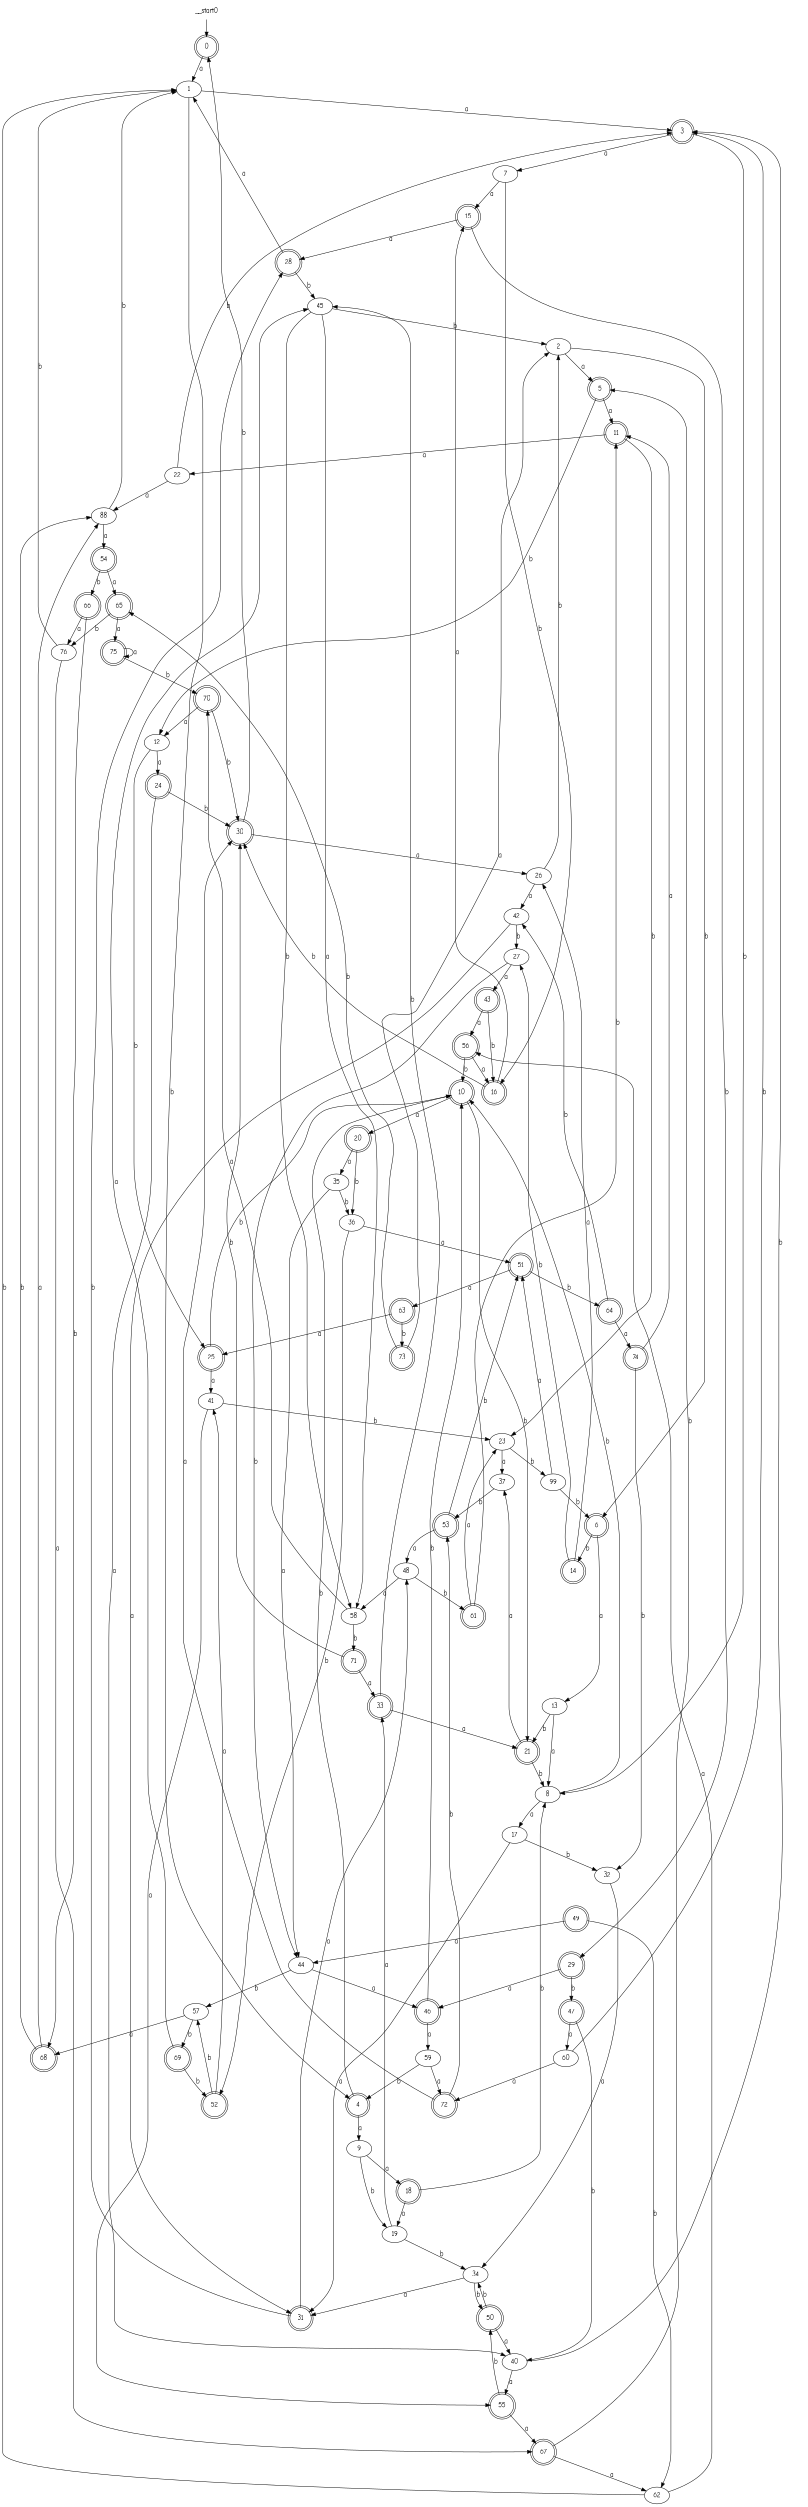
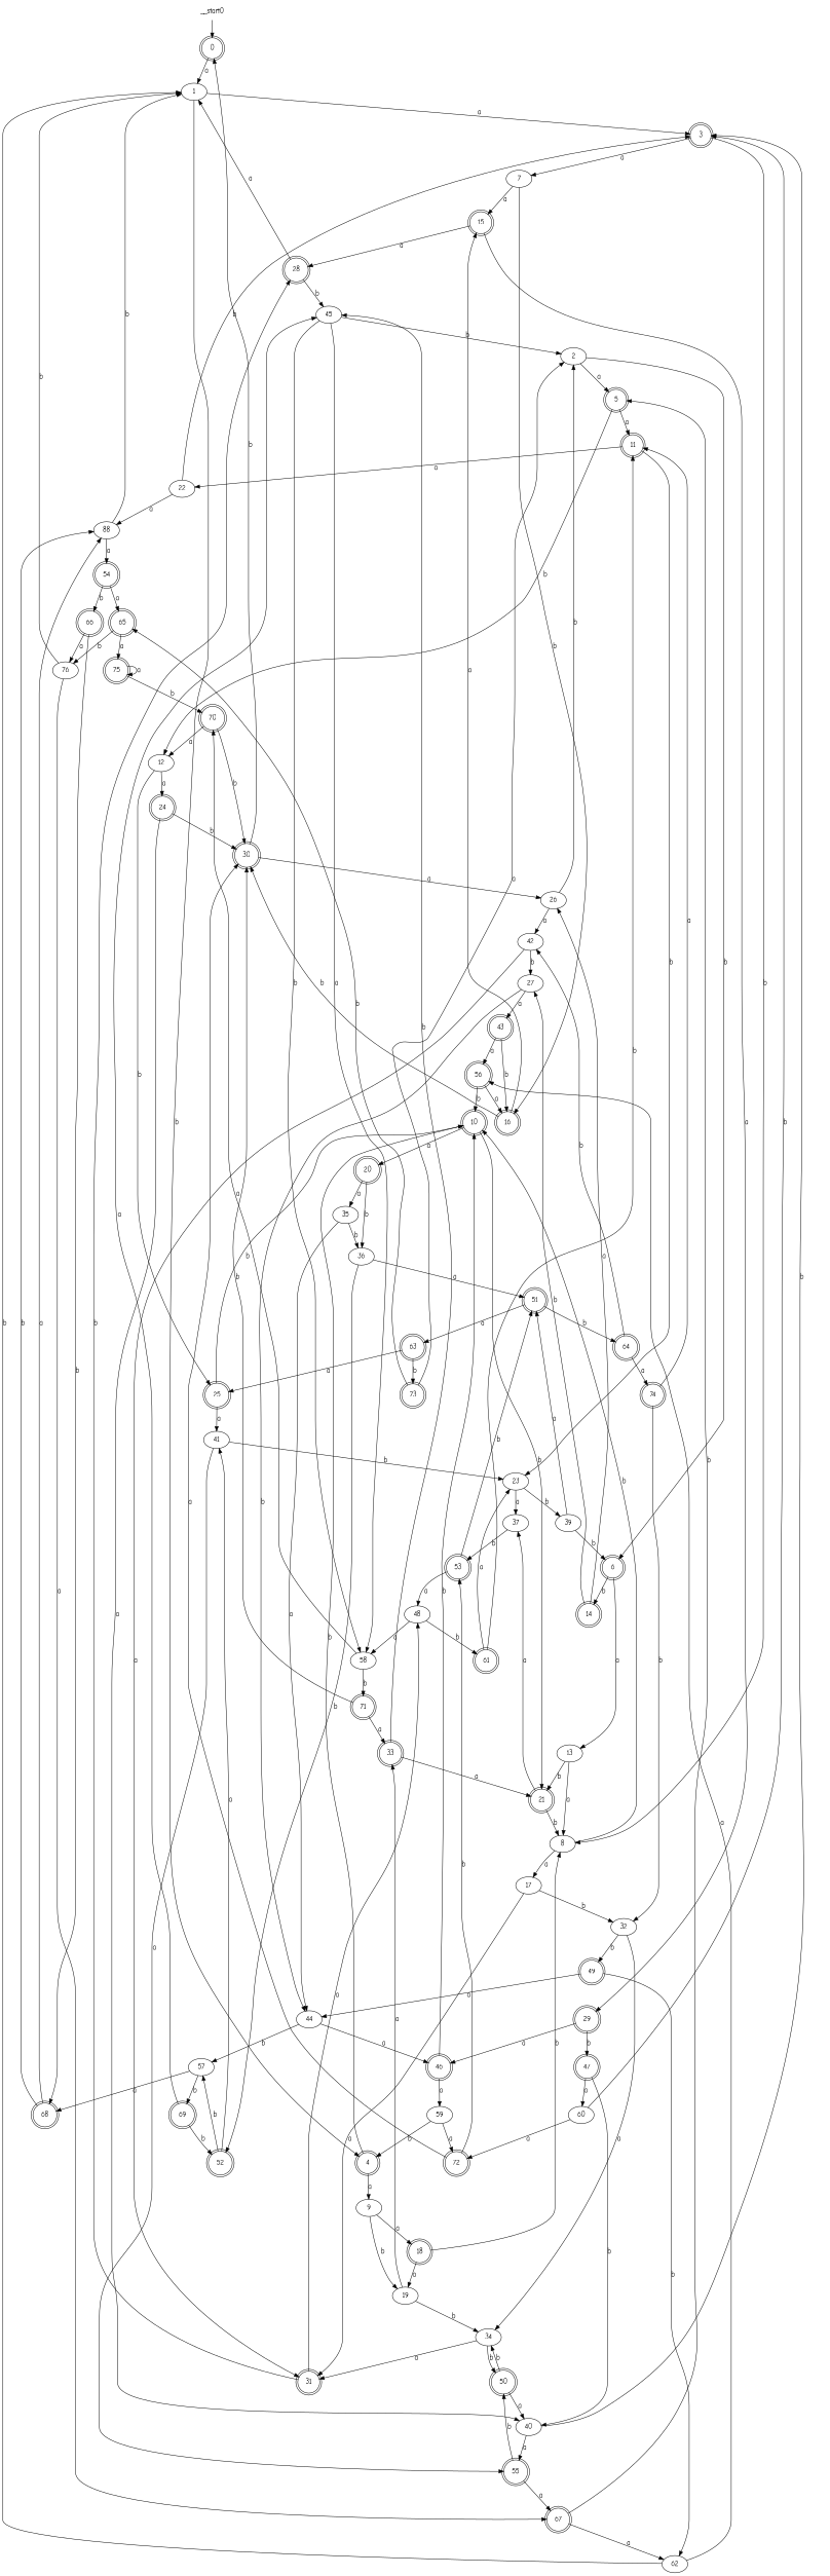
  digraph {
    fontname="Comic Neue"
    node [fontname="Comic Neue" shape=doublecircle]
    edge [fontname="Comic Neue"]
    __start0 [shape=none]
    0
    1 [shape=""]
    3
    4
    2 [shape=""]
    5
    6
    7 [shape=""]
    8 [shape=""]
    9 [shape=""]
    10
    11
    12 [shape=""]
    13 [shape=""]
    14
    15
    16
    17 [shape=""]
    18
    19 [shape=""]
    20
    21
    22 [shape=""]
    23 [shape=""]
    24
    25
    26 [shape=""]
    27 [shape=""]
    28
    29
    30
    31
    32 [shape=""]
    33
    34 [shape=""]
    35 [shape=""]
    36 [shape=""]
    37 [shape=""]
    n40 [label=88 shape=""]
-   39 [label=99 shape=""]
+   39 [shape=""]
    40 [shape=""]
    41 [shape=""]
    42 [shape=""]
    43
    44 [shape=""]
    45 [shape=""]
    46
    47
    48 [shape=""]
    49
    50
    51
    52
    53
    54
    55
    56
    57 [shape=""]
    58 [shape=""]
    59 [shape=""]
    60 [shape=""]
    61
    62 [shape=""]
    63
    64
    65
    66
    67
    68
    69
    70
    71
    72
    73
    74
    75
    76 [shape=""]
    __start0 -> 0
    0 -> 1 [label=a]
    1 -> 3 [label=a]
    1 -> 4 [label=b]
    3 -> 7 [label=a]
    3 -> 8 [label=b]
    4 -> 9 [label=a]
    4 -> 10 [label=b]
    2 -> 5 [label=a]
    2 -> 6 [label=b]
    5 -> 11 [label=a]
    5 -> 12 [label=b]
    6 -> 13 [label=a]
    6 -> 14 [label=b]
    7 -> 15 [label=a]
    7 -> 16 [label=b]
    8 -> 10 [label=b]
    8 -> 17 [label=a]
    9 -> 18 [label=a]
    9 -> 19 [label=b]
    10 -> 20 [label=a]
    10 -> 21 [label=b]
    11 -> 22 [label=a]
    11 -> 23 [label=b]
    12 -> 24 [label=a]
    12 -> 25 [label=b]
    13 -> 8 [label=a]
    13 -> 21 [label=b]
    14 -> 26 [label=a]
    14 -> 27 [label=b]
    15 -> 28 [label=a]
-   15 -> 29 [label=b]
+   15 -> 29 [label=a]
    16 -> 15 [label=a]
    16 -> 30 [label=b]
    17 -> 31 [label=a]
    17 -> 32 [label=b]
    18 -> 8 [label=b]
    18 -> 19 [label=a]
    19 -> 33 [label=a]
    19 -> 34 [label=b]
    20 -> 35 [label=a]
    20 -> 36 [label=b]
    21 -> 8 [label=b]
    21 -> 37 [label=a]
    22 -> 3 [label=b]
    22 -> n40 [label=a]
    23 -> 37 [label=a]
    23 -> 39 [label=b]
    24 -> 30 [label=b]
    24 -> 40 [label=a]
    25 -> 10 [label=b]
    25 -> 41 [label=a]
    26 -> 2 [label=b]
    26 -> 42 [label=a]
    27 -> 43 [label=a]
    27 -> 44 [label=b]
    28 -> 1 [label=a]
    28 -> 45 [label=b]
    29 -> 46 [label=a]
    29 -> 47 [label=b]
    30 -> 0 [label=b]
    30 -> 26 [label=a]
    31 -> 28 [label=b]
    31 -> 48 [label=a]
    32 -> 34 [label=a]
+   32 -> 49 [label=b]
    33 -> 21 [label=a]
    33 -> 45 [label=b]
    34 -> 31 [label=a]
    34 -> 50 [label=b]
    35 -> 36 [label=b]
    35 -> 44 [label=a]
    36 -> 51 [label=a]
    36 -> 52 [label=b]
    37 -> 53 [label=b]
    n40 -> 1 [label=b]
    n40 -> 54 [label=a]
    39 -> 6 [label=b]
    39 -> 51 [label=a]
    40 -> 3 [label=b]
    40 -> 55 [label=a]
    41 -> 23 [label=b]
    41 -> 55 [label=a]
    42 -> 27 [label=b]
    42 -> 31 [label=a]
    43 -> 16 [label=b]
    43 -> 56 [label=a]
    44 -> 46 [label=a]
    44 -> 57 [label=b]
    45 -> 2 [label=b]
    45 -> 58 [label=a]
    45 -> 58 [label=b]
    46 -> 10 [label=b]
    46 -> 59 [label=a]
    47 -> 40 [label=b]
    47 -> 60 [label=a]
    48 -> 58 [label=a]
    48 -> 61 [label=b]
    49 -> 44 [label=a]
    49 -> 62 [label=b]
    50 -> 34 [label=b]
    50 -> 40 [label=a]
    51 -> 63 [label=a]
    51 -> 64 [label=b]
    52 -> 41 [label=a]
    52 -> 57 [label=b]
    53 -> 48 [label=a]
    53 -> 51 [label=b]
    54 -> 65 [label=a]
    54 -> 66 [label=b]
    55 -> 50 [label=b]
    55 -> 67 [label=a]
    56 -> 10 [label=b]
    56 -> 16 [label=a]
    57 -> 68 [label=a]
    57 -> 69 [label=b]
    58 -> 70 [label=a]
    58 -> 71 [label=b]
    59 -> 4 [label=b]
    59 -> 72 [label=a]
    60 -> 3 [label=b]
    60 -> 72 [label=a]
    61 -> 11 [label=b]
    61 -> 23 [label=a]
    62 -> 1 [label=b]
    62 -> 56 [label=a]
    63 -> 25 [label=a]
    63 -> 73 [label=b]
    64 -> 42 [label=b]
    64 -> 74 [label=a]
    65 -> 75 [label=a]
    65 -> 76 [label=b]
    66 -> 68 [label=b]
    66 -> 76 [label=a]
    67 -> 5 [label=b]
    67 -> 62 [label=a]
    68 -> n40 [label=a]
    68 -> n40 [label=b]
    69 -> 45 [label=a]
    69 -> 52 [label=b]
    70 -> 12 [label=a]
    70 -> 30 [label=b]
    71 -> 30 [label=b]
    71 -> 33 [label=a]
    72 -> 30 [label=a]
    72 -> 53 [label=b]
    73 -> 2 [label=a]
    73 -> 65 [label=b]
    74 -> 11 [label=a]
    74 -> 32 [label=b]
    75 -> 70 [label=b]
    75 -> 75 [label=a]
    76 -> 1 [label=b]
    76 -> 67 [label=a]
  }
